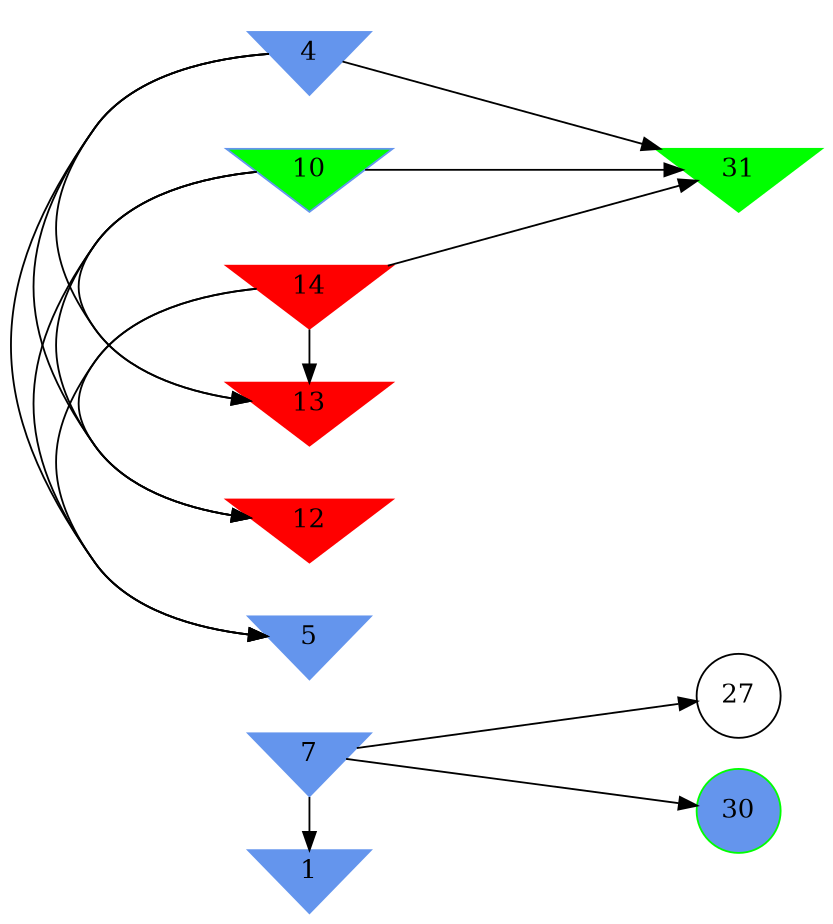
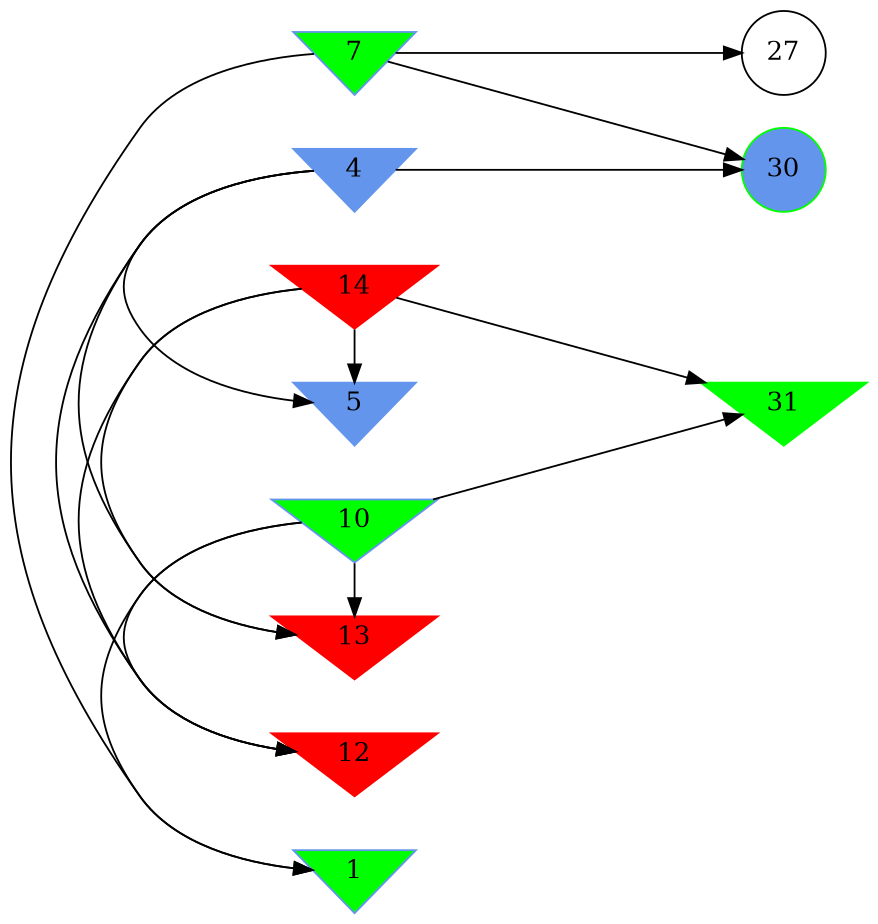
  digraph {
    rankdir=LR
    ranksep=2.0
    node [color=cornflowerblue shape=invtriangle style=filled]
-   1
+   1 [fillcolor=green]
    4
    5
-   7
+   7 [fillcolor=green]
    10 [fillcolor=green]
    12 [color=red]
    13 [color=red]
    14 [color=red]
    27 [color=black shape=circle style=""]
    30 [color=green fillcolor=cornflowerblue shape=circle]
    31 [color=green]
    subgraph sub_1 {
      rank=same
      1
      4
      5
      7
      10
      12
      13
      14
    }
    subgraph sub_2 {
      rank=same
      27
    }
    subgraph sub_3 {
      rank=same
      30
      31
    }
    4 -> 5
    4 -> 12
    4 -> 13
-   4 -> 31
+   4 -> 30
    7 -> 1
    7 -> 27
    7 -> 30
-   10 -> 5
+   10 -> 1
    10 -> 12
    10 -> 13
    10 -> 31
    14 -> 5
    14 -> 12
    14 -> 13
    14 -> 31
  }
